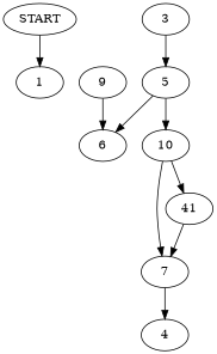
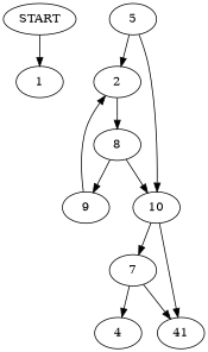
  digraph {
    n1 [label=START]
    1
-   3
    5
-   6
+   6 [label=2]
    10
+   8
    7
    4
    9
    n11 [label=41]
    n1 -> 1
-   3 -> 5
    5 -> 6
    5 -> 10
+   6 -> 8
    10 -> 7
    10 -> n11
+   8 -> 10
+   8 -> 9
    7 -> 4
    9 -> 6
-   n11 -> 7
+   7 -> n11
  }
